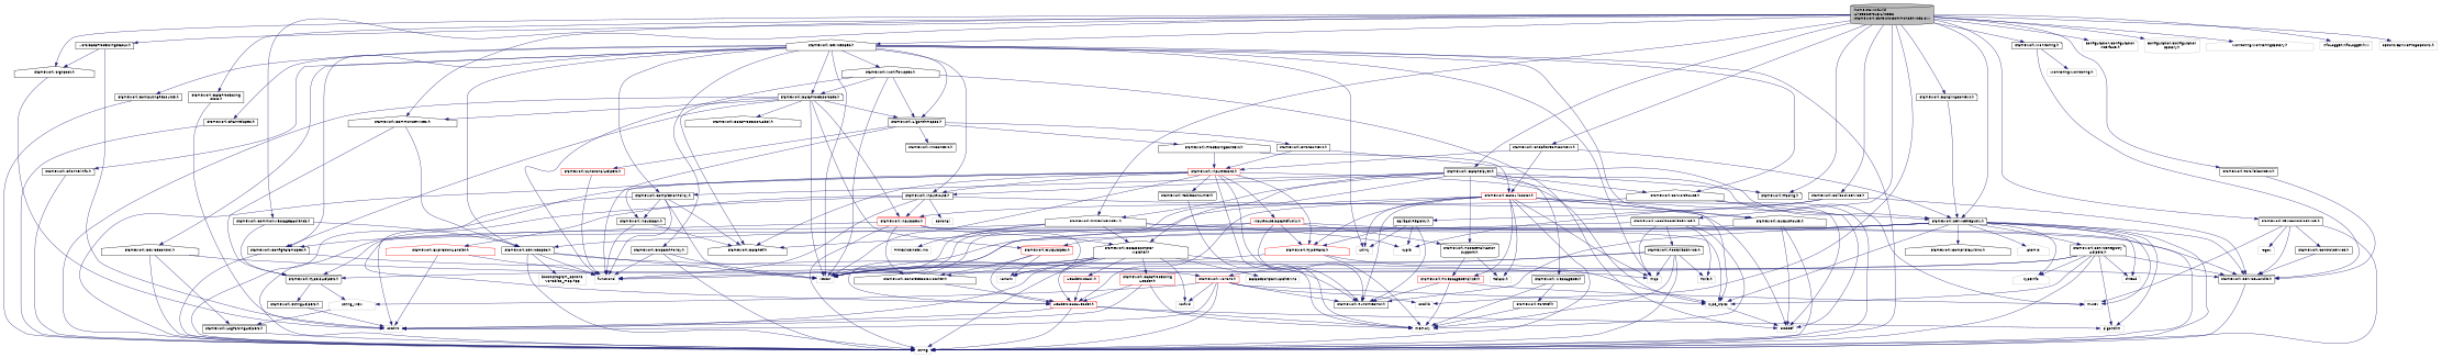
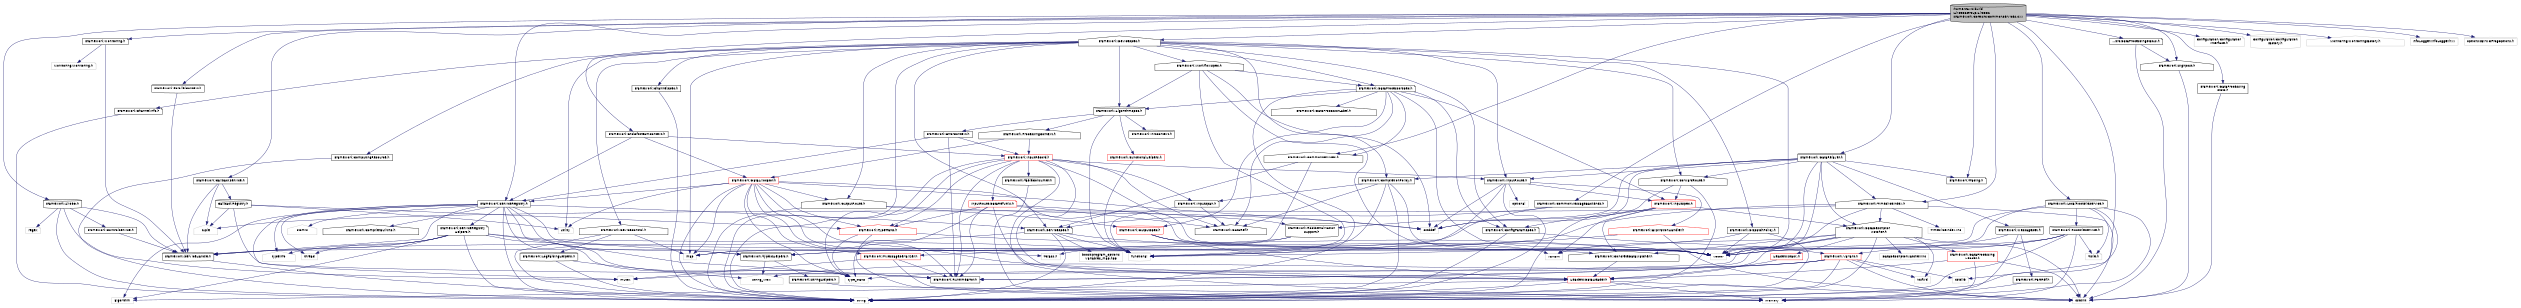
  digraph {
    node [color=black fontname=Helvetica fontsize=10 shape=box]
    edge [color=midnightblue fontname=Helvetica fontsize=10 labelfontname=Helvetica labelfontsize=10 style=solid]
    n1 [fillcolor=grey75 fontcolor=black height=0.2 label="/home/travis/build\l/AliceO2Group/AliceO2\l/Framework/Core/src/CommonServices.cxx" shape=cylinder style=filled width=0.4]
    n2 [height=0.2 label="Framework/CommonServices.h" shape=house width=0.4]
    n3 [height=0.2 label="Framework/ParallelContext.h" shape=cylinder width=0.4]
-   n4 [height=0.2 label="Framework/TextControlService.h" shape=cylinder width=0.4]
+   n4 [height=0.2 label="Framework/AliceO.h" shape=cylinder width=0.4]
    n5 [height=0.2 label="Framework/CallbackService.h" width=0.4]
    n6 [height=0.2 label="Framework/TimesliceIndex.h" shape=house width=0.4]
    n7 [height=0.2 label="Framework/ServiceRegistry.h" shape=note width=0.4]
    n8 [height=0.2 label="Framework/DeviceSpec.h" shape=house width=0.4]
    n9 [color=grey75 height=0.2 label=cstdlib shape=note width=0.4]
    n10 [height=0.2 label="Framework/LocalRootFileService.h" shape=cylinder width=0.4]
    n11 [height=0.2 label="Framework/DataRelayer.h" shape=cylinder width=0.4]
    n12 [height=0.2 label="Framework/Tracing.h" shape=note width=0.4]
    n13 [height=0.2 label="Framework/Signpost.h" shape=house width=0.4]
    n14 [height=0.2 label="Framework/DataProcessing\lStats.h" width=0.4]
    n15 [height=0.2 label="Framework/CommonMessageBackends.h" width=0.4]
-   n16 [height=0.2 label="Framework/DanglingContext.h" shape=note width=0.4]
    n17 [height=0.2 label="Framework/EndOfStreamContext.h" width=0.4]
    n18 [height=0.2 label="Framework/Monitoring.h" shape=note width=0.4]
    n19 [height=0.2 label="../src/DataProcessingStatus.h" shape=note width=0.4]
    n20 [color=grey75 height=0.2 label="Configuration/Configuration\lInterface.h" shape=note width=0.4]
    n21 [color=grey75 height=0.2 label="Configuration/Configuration\lFactory.h" shape=cylinder width=0.4]
    n22 [color=grey75 height=0.2 label="Monitoring/MonitoringFactory.h" shape=house width=0.4]
    n23 [color=grey75 height=0.2 label="InfoLogger/InfoLogger.hxx" shape=cylinder width=0.4]
    n24 [color=grey75 height=0.2 label="options/FairMQProgOptions.h" shape=cylinder width=0.4]
    n25 [height=0.2 label="Framework/ServiceSpec.h" shape=note width=0.4]
    n26 [height=0.2 label="Framework/TypeIdHelpers.h" shape=cylinder width=0.4]
    n27 [height=0.2 label="Framework/ServiceHandle.h" shape=cylinder width=0.4]
    n28 [color=grey75 height=0.2 label=string shape=note width=0.4]
    n29 [height=0.2 label="Framework/ControlService.h" width=0.4]
    n30 [color=grey75 height=0.2 label=regex shape=note width=0.4]
    n31 [color=grey75 height=0.2 label=mutex shape=cylinder width=0.4]
    n32 [height=0.2 label="CallbackRegistry.h" shape=cylinder width=0.4]
    n33 [color=grey75 height=0.2 label=tuple shape=house width=0.4]
    n34 [color=grey75 height=0.2 label=vector width=0.4]
    n35 [color=grey75 height=0.2 label=cstdint width=0.4]
    n36 [height=0.2 label="Framework/DataDescriptor\lMatcher.h" shape=house width=0.4]
    n37 [color=grey75 height=0.2 label="TimesliceIndex.inc" width=0.4]
    n38 [color=grey75 height=0.2 label=functional shape=cylinder width=0.4]
    n39 [height=0.2 label="Framework/RuntimeError.h" width=0.4]
    n40 [color=grey75 height=0.2 label=type_traits width=0.4]
    n41 [color=grey75 height=0.2 label=algorithm width=0.4]
    n42 [height=0.2 label="Framework/ServiceRegistry\lHelpers.h" shape=note width=0.4]
    n43 [color=grey75 height=0.2 label=typeinfo shape=house width=0.4]
    n44 [color=grey75 height=0.2 label=thread shape=note width=0.4]
    n45 [height=0.2 label="Framework/CompilerBuiltins.h" shape=house width=0.4]
    n46 [color=grey75 height=0.2 label=atomic shape=house width=0.4]
    n47 [color=grey75 height=0.2 label=utility shape=note width=0.4]
    n48 [height=0.2 label="Framework/WorkflowSpec.h" shape=house width=0.4]
    n49 [height=0.2 label="Framework/DataProcessorSpec.h" shape=note width=0.4]
    n50 [height=0.2 label="Framework/AlgorithmSpec.h" shape=cylinder width=0.4]
    n51 [height=0.2 label="Framework/InputRoute.h" width=0.4]
    n52 [height=0.2 label="Framework/ConfigParamSpec.h" shape=note width=0.4]
    n53 [height=0.2 label="Framework/OutputRoute.h" shape=house width=0.4]
    n54 [color=grey75 height=0.2 label=map shape=note width=0.4]
    n55 [height=0.2 label="Framework/ComputingResource.h" width=0.4]
    n56 [height=0.2 label="Framework/ChannelSpec.h" width=0.4]
    n57 [height=0.2 label="Framework/ChannelInfo.h" shape=note width=0.4]
    n58 [height=0.2 label="Framework/DeviceControl.h" shape=house width=0.4]
    n59 [height=0.2 label="Framework/ForwardRoute.h" shape=house width=0.4]
    n60 [height=0.2 label="Framework/CompletionPolicy.h" width=0.4]
    n61 [height=0.2 label="Framework/DispatchPolicy.h" width=0.4]
    n62 [color=grey75 height=0.2 label=memory shape=note width=0.4]
    n63 [height=0.2 label="Framework/RootFileService.h" shape=cylinder width=0.4]
    n64 [color=grey75 height=0.2 label="TFile.h" shape=note width=0.4]
    n65 [color=grey75 height=0.2 label=cstddef shape=note width=0.4]
    n66 [height=0.2 label="Framework/RootSerialization\lSupport.h" shape=cylinder width=0.4]
    n67 [height=0.2 label="Framework/MessageSet.h" shape=cylinder width=0.4]
    n68 [color=red height=0.2 label="Framework/InputRecord.h" width=0.4]
    n69 [color=red height=0.2 label="Framework/DataAllocator.h" width=0.4]
    n70 [color=grey75 height=0.2 label="Monitoring/Monitoring.h" shape=note width=0.4]
    n71 [color=grey75 height=0.2 label="boost/program_options\l/variables_map.hpp" width=0.4]
    n72 [color=grey75 height=0.2 label=string_view shape=house width=0.4]
    n73 [height=0.2 label="Framework/StringHelpers.h" width=0.4]
    n74 [color=red height=0.2 label="Framework/TypeTraits.h" shape=house width=0.4]
    n75 [height=0.2 label="Framework/ConcreteDataMatcher.h" shape=house width=0.4]
    n76 [color=red height=0.2 label="Headers/DataHeader.h" shape=note width=0.4]
    n77 [color=red height=0.2 label="Framework/DataProcessing\lHeader.h" width=0.4]
    n78 [color=red height=0.2 label="Headers/Stack.h" width=0.4]
    n79 [color=grey75 height=0.2 label=iosfwd width=0.4]
    n80 [color=grey75 height=0.2 label=variant width=0.4]
    n81 [color=grey75 height=0.2 label="DataDescriptorMatcher.inc" width=0.4]
    n82 [height=0.2 label="Framework/DataRef.h" shape=house width=0.4]
    n83 [color=red height=0.2 label="Framework/InputSpec.h" shape=cylinder width=0.4]
    n84 [color=red height=0.2 label="Framework/OutputSpec.h" shape=cylinder width=0.4]
    n85 [height=0.2 label="Framework/DataProcessorLabel.h" shape=house width=0.4]
    n86 [height=0.2 label="Framework/ProcessingContext.h" shape=house width=0.4]
    n87 [height=0.2 label="Framework/ErrorContext.h" width=0.4]
    n88 [height=0.2 label="Framework/InitContext.h" shape=cylinder width=0.4]
    n89 [color=red height=0.2 label="Framework/FunctionalHelpers.h" width=0.4]
    n90 [color=red height=0.2 label="Framework/ExpirationHandler.h" shape=house width=0.4]
    n91 [color=grey75 height=0.2 label=optional width=0.4]
    n92 [color=red height=0.2 label="Framework/Variant.h" width=0.4]
    n93 [height=0.2 label="Framework/LogParsingHelpers.h" shape=cylinder width=0.4]
    n94 [height=0.2 label="Framework/InputSpan.h" shape=note width=0.4]
    n95 [color=red height=0.2 label="InputRoute/DataRefUtils.h" shape=note width=0.4]
    n96 [height=0.2 label="Framework/TableConsumer.h" shape=cylinder width=0.4]
    n97 [color=red height=0.2 label="Framework/TMessageSerializer.h" width=0.4]
    n98 [color=grey75 height=0.2 label="TClass.h" shape=note width=0.4]
    n99 [height=0.2 label="Framework/PartRef.h" width=0.4]
    n1 -> n2
    n1 -> n3
    n1 -> n4
    n1 -> n5
    n1 -> n6
    n1 -> n7
    n1 -> n8
    n1 -> n9
    n1 -> n10
    n1 -> n11
    n1 -> n12
    n1 -> n13
    n1 -> n14
    n1 -> n15
-   n1 -> n16
    n1 -> n17
    n1 -> n18
    n1 -> n19
    n1 -> n20
    n1 -> n21
    n1 -> n22
    n1 -> n23
    n1 -> n24
    n2 -> n25
    n2 -> n26
    n3 -> n27
    n4 -> n27
    n4 -> n28
    n4 -> n29
    n4 -> n30
    n4 -> n31
    n5 -> n27
    n5 -> n32
    n5 -> n33
    n6 -> n27
    n6 -> n33
    n6 -> n34
    n6 -> n35
    n6 -> n36
    n6 -> n37
    n7 -> n25
    n7 -> n26
    n7 -> n27
    n7 -> n28
    n7 -> n31
    n7 -> n38
    n7 -> n39
    n7 -> n40
    n7 -> n41
    n7 -> n42
    n7 -> n43
    n7 -> n44
    n7 -> n45
    n7 -> n46
    n8 -> n25
    n8 -> n28
    n8 -> n34
    n8 -> n47
    n8 -> n48
    n8 -> n49
    n8 -> n50
    n8 -> n51
    n8 -> n52
    n8 -> n53
    n8 -> n54
    n8 -> n55
    n8 -> n56
    n8 -> n57
    n8 -> n58
    n8 -> n59
    n8 -> n60
    n8 -> n61
    n10 -> n28
    n10 -> n34
    n10 -> n54
    n10 -> n62
    n10 -> n63
    n10 -> n64
    n11 -> n6
    n11 -> n12
    n11 -> n31
    n11 -> n34
    n11 -> n36
    n11 -> n51
    n11 -> n59
    n11 -> n60
    n11 -> n65
    n11 -> n66
    n11 -> n67
    n13 -> n35
    n14 -> n35
    n15 -> n25
    n15 -> n26
-   n16 -> n7
    n17 -> n7
    n17 -> n68
    n17 -> n69
    n18 -> n27
    n18 -> n70
    n19 -> n13
    n19 -> n35
    n25 -> n27
    n25 -> n28
    n25 -> n34
    n25 -> n38
    n25 -> n71
    n26 -> n72
    n26 -> n73
    n27 -> n28
    n29 -> n27
    n32 -> n33
    n32 -> n39
    n32 -> n47
    n32 -> n74
    n36 -> n28
    n36 -> n34
    n36 -> n35
    n36 -> n39
    n36 -> n75
    n36 -> n76
    n36 -> n77
    n36 -> n78
    n36 -> n79
    n36 -> n80
    n36 -> n81
    n42 -> n26
    n42 -> n27
    n42 -> n28
    n42 -> n38
    n42 -> n40
    n42 -> n41
    n42 -> n43
    n42 -> n44
    n48 -> n34
    n48 -> n38
    n48 -> n49
    n48 -> n50
    n48 -> n65
    n49 -> n2
    n49 -> n28
    n49 -> n34
    n49 -> n50
    n49 -> n52
    n49 -> n82
    n49 -> n83
    n49 -> n84
    n49 -> n85
    n50 -> n38
    n50 -> n86
    n50 -> n87
    n50 -> n88
    n50 -> n89
    n51 -> n28
    n51 -> n38
    n51 -> n65
    n51 -> n83
    n51 -> n90
    n51 -> n91
    n52 -> n28
    n52 -> n92
    n53 -> n28
    n53 -> n65
    n53 -> n84
    n55 -> n28
    n56 -> n28
    n57 -> n28
    n58 -> n28
    n58 -> n54
    n58 -> n93
    n59 -> n28
    n59 -> n65
    n59 -> n83
    n60 -> n28
    n60 -> n34
    n60 -> n38
    n60 -> n82
    n60 -> n94
    n61 -> n28
    n61 -> n34
    n61 -> n38
    n63 -> n28
    n63 -> n34
    n63 -> n54
    n63 -> n62
    n63 -> n64
    n63 -> n92
    n66 -> n97
    n66 -> n98
+   n67 -> n34
    n67 -> n62
    n67 -> n99
    n68 -> n28
    n68 -> n34
    n68 -> n39
    n68 -> n40
    n68 -> n51
    n68 -> n62
    n68 -> n74
    n68 -> n76
    n68 -> n82
    n68 -> n94
    n68 -> n95
    n68 -> n96
    n69 -> n7
    n69 -> n28
    n69 -> n34
    n69 -> n39
    n69 -> n40
    n69 -> n47
    n69 -> n53
    n69 -> n54
-   n40 -> n65
+   n69 -> n65
    n69 -> n74
    n69 -> n76
    n69 -> n97
    n69 -> n98
    n73 -> n35
    n74 -> n34
    n74 -> n40
    n74 -> n62
    n75 -> n76
    n76 -> n28
    n76 -> n35
    n76 -> n41
    n76 -> n62
    n77 -> n35
    n77 -> n62
    n77 -> n76
    n78 -> n76
    n83 -> n28
    n83 -> n36
    n83 -> n52
    n83 -> n75
    n83 -> n80
    n84 -> n75
    n84 -> n76
    n84 -> n80
    n86 -> n68
    n86 -> n69
    n87 -> n7
+   n87 -> n39
    n87 -> n68
    n89 -> n38
    n90 -> n35
    n90 -> n38
    n92 -> n9
    n92 -> n28
    n92 -> n35
    n92 -> n39
    n92 -> n40
    n92 -> n72
    n92 -> n79
    n93 -> n28
-   n72 -> n93
+   n93 -> n72
    n94 -> n38
    n94 -> n82
    n95 -> n39
    n95 -> n40
    n95 -> n66
    n95 -> n74
    n95 -> n76
    n95 -> n82
    n96 -> n62
    n97 -> n31
    n97 -> n39
    n97 -> n62
    n99 -> n62
  }
